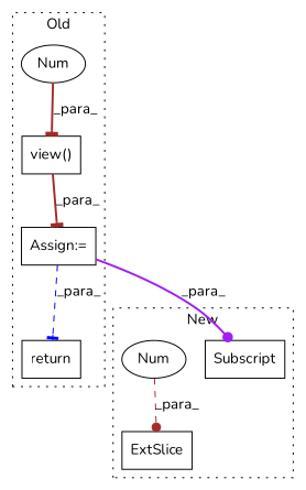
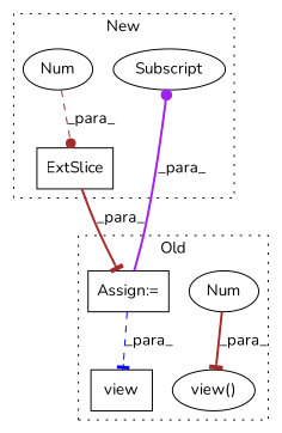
  digraph {
    fontname=Nunito
    node [a=76 fontname=Nunito l=1 shape=box]
    edge [arrowhead=tee color=brown fontname=Nunito style=bold]
-   n1 [a=75 l="7,1" label="view()" s="824,852"]
+   n1 [a=75 l="7,1" label="view()" s="824,852" shape=ellipse]
    n2 [label=Num s=834 shape=ellipse]
    n3 [a=68 l=3 label="Assign:=" s=821]
-   n4 [a=93 l=7 label=return s=1054]
-   n5 [a=63 l="19,0" label=Subscript s="1168,0"]
+   n4 [a=93 l=7 label=view s=1054]
+   n5 [a=63 l="19,0" label=Subscript s="1168,0" shape=ellipse]
    n6 [a=85 l=4 label=ExtSlice s=1168]
    n7 [label=Num s=1176 shape=ellipse]
    subgraph cluster_1 {
      label=Old
      style=dotted
      n1
      n2
      n3
      n4
    }
    subgraph cluster_2 {
      label=New
      style=dotted
      n5
      n6
      n7
    }
-   n1 -> n3 [label=_para_]
+   n6 -> n3 [label=_para_]
    n2 -> n1 [label=_para_]
    n3 -> n4 [color=blue label=_para_ style=dashed]
    n3 -> n5 [arrowhead=dot color=purple label=_para_]
    n7 -> n6 [arrowhead=dot label=_para_ style=dashed]
  }
